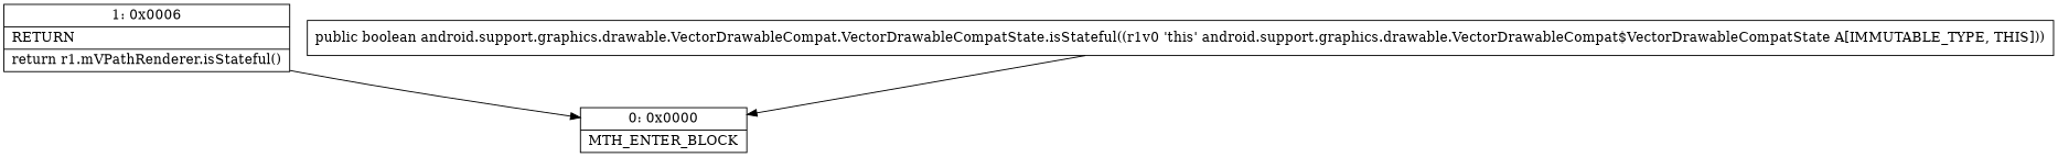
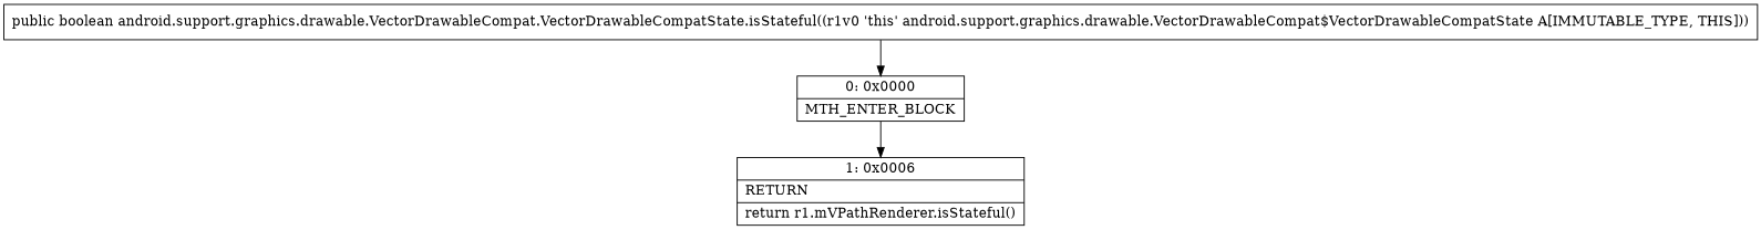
  digraph {
    node [shape=record]
    n1 [label="{0\:\ 0x0000|MTH_ENTER_BLOCK\l}"]
    n2 [label="{1\:\ 0x0006|RETURN\l|return r1.mVPathRenderer.isStateful()\l}"]
    n3 [label="{public boolean android.support.graphics.drawable.VectorDrawableCompat.VectorDrawableCompatState.isStateful((r1v0 'this' android.support.graphics.drawable.VectorDrawableCompat$VectorDrawableCompatState A[IMMUTABLE_TYPE, THIS])) }"]
-   n2 -> n1
+   n1 -> n2
    n3 -> n1
  }
